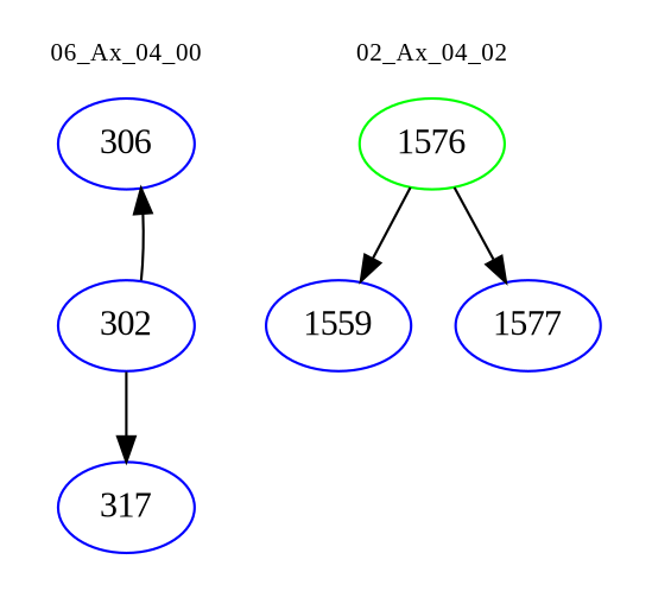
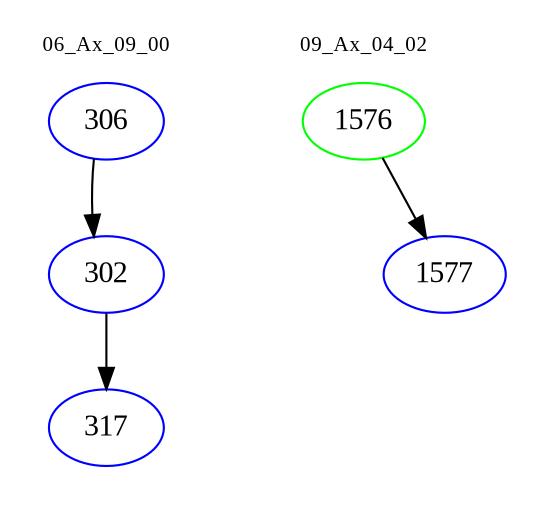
  digraph {
    fontname="Liberation Serif"
    node [color=blue fontname="Liberation Serif"]
    edge [color=black fontname="Liberation Serif"]
    n1 [label=306]
    n2 [label=302]
    n3 [label=317]
    n4 [color=green label=1576]
-   n5 [label=1559]
    n6 [label=1577]
    subgraph cluster_1 {
      color=white
      fontsize=10
-     label="06_Ax_04_00"
+     label="06_Ax_09_00"
      n1
      n2
      n3
    }
    subgraph cluster_2 {
      color=white
      fontsize=10
-     label="02_Ax_04_02"
+     label="09_Ax_04_02"
      n4
-     n5
      n6
    }
-   n2 -> n1
+   n1 -> n2
    n2 -> n3
-   n4 -> n5
    n4 -> n6
  }
